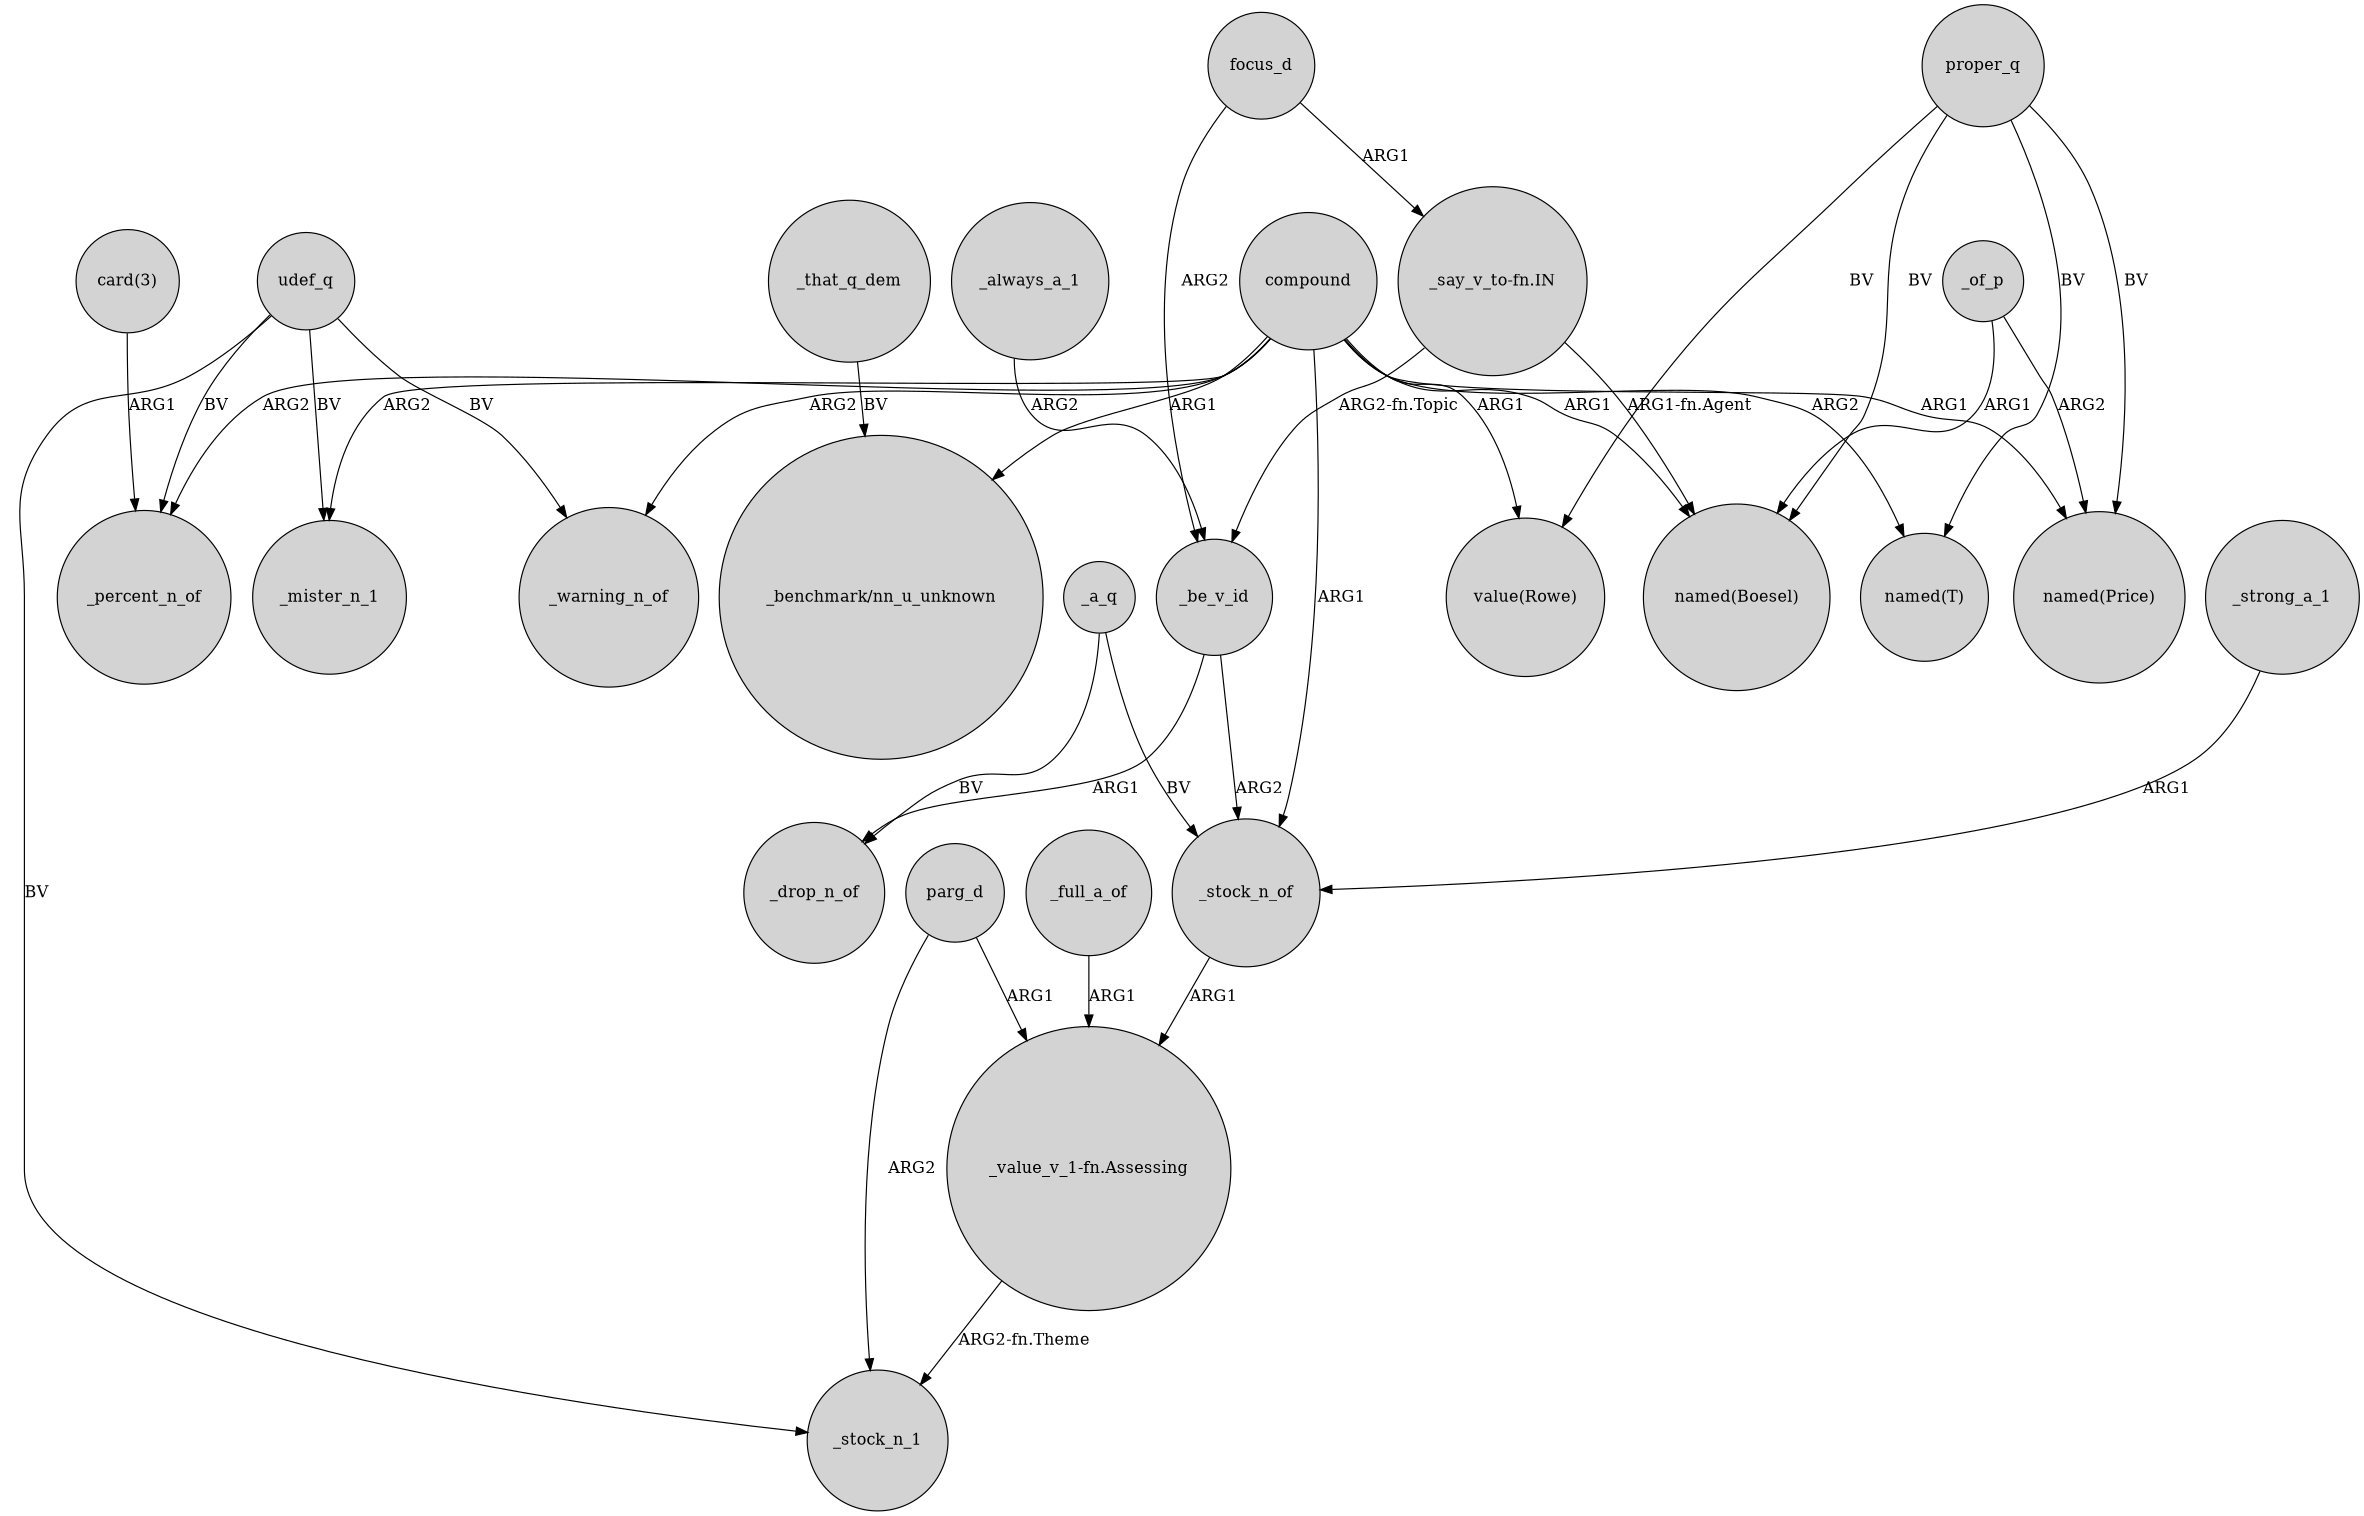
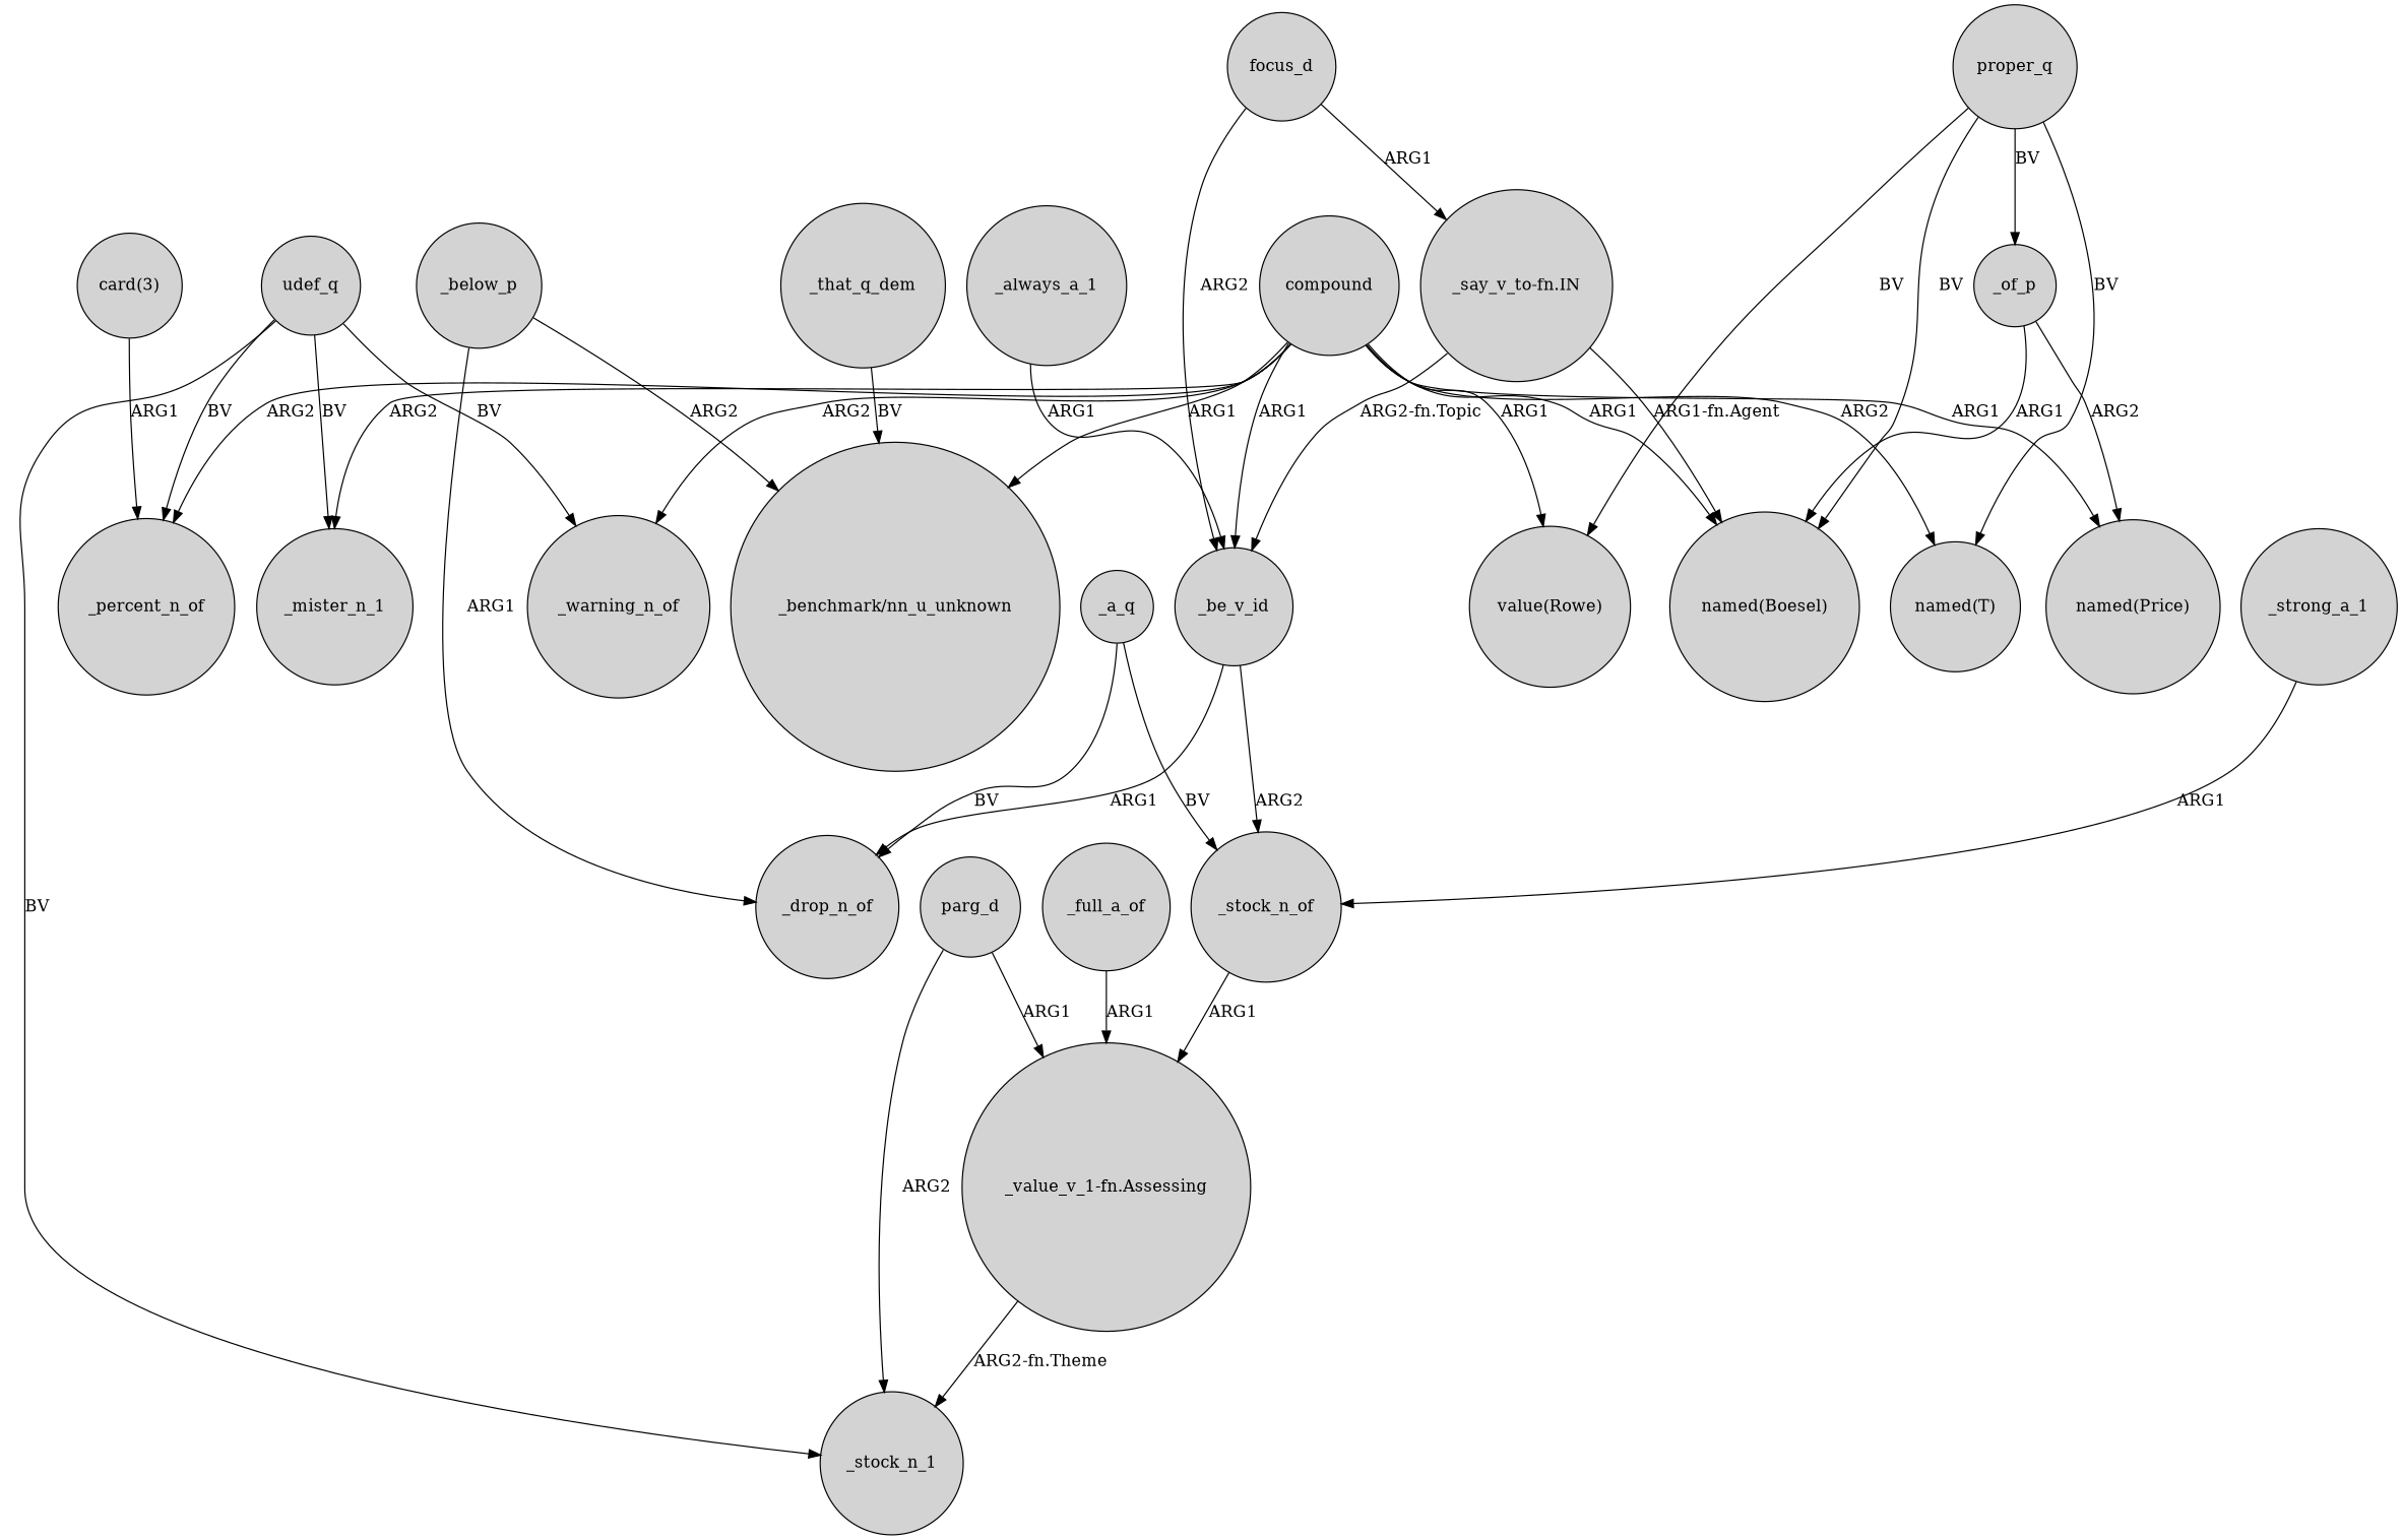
  digraph {
    node [shape=circle style=filled]
    focus_d
    _be_v_id
    "_say_v_to-fn.IN"
    n4 [label=_stock_n_of]
    _drop_n_of
    "named(Boesel)"
    "_value_v_1-fn.Assessing"
    _of_p
    "named(Price)"
    compound
    "named(T)"
    _mister_n_1
    _warning_n_of
    "_benchmark/nn_u_unknown"
    n15 [label="value(Rowe)"]
    _percent_n_of
    _stock_n_1
    proper_q
    _a_q
    udef_q
    _full_a_of
    _always_a_1
+   _below_p
    parg_d
    _that_q_dem
    _strong_a_1
    "card(3)"
    focus_d -> _be_v_id [label=ARG2]
    focus_d -> "_say_v_to-fn.IN" [label=ARG1]
    _be_v_id -> n4 [label=ARG2]
    _be_v_id -> _drop_n_of [label=ARG1]
    "_say_v_to-fn.IN" -> _be_v_id [label="ARG2-fn.Topic"]
    "_say_v_to-fn.IN" -> "named(Boesel)" [label="ARG1-fn.Agent"]
    n4 -> "_value_v_1-fn.Assessing" [label=ARG1]
    "_value_v_1-fn.Assessing" -> _stock_n_1 [label="ARG2-fn.Theme"]
    _of_p -> "named(Boesel)" [label=ARG1]
    _of_p -> "named(Price)" [label=ARG2]
-   compound -> n4 [label=ARG1]
+   compound -> _be_v_id [label=ARG1]
    compound -> "named(Boesel)" [label=ARG1]
    compound -> "named(Price)" [label=ARG1]
    compound -> "named(T)" [label=ARG2]
    compound -> _mister_n_1 [label=ARG2]
    compound -> _warning_n_of [label=ARG2]
    compound -> "_benchmark/nn_u_unknown" [label=ARG1]
    compound -> n15 [label=ARG1]
    compound -> _percent_n_of [label=ARG2]
    proper_q -> "named(Boesel)" [label=BV]
-   proper_q -> "named(Price)" [label=BV]
+   proper_q -> _of_p [label=BV]
    proper_q -> "named(T)" [label=BV]
    proper_q -> n15 [label=BV]
    _a_q -> n4 [label=BV]
    _a_q -> _drop_n_of [label=BV]
    udef_q -> _mister_n_1 [label=BV]
    udef_q -> _warning_n_of [label=BV]
    udef_q -> _percent_n_of [label=BV]
    udef_q -> _stock_n_1 [label=BV]
    _full_a_of -> "_value_v_1-fn.Assessing" [label=ARG1]
-   _always_a_1 -> _be_v_id [label=ARG2]
+   _always_a_1 -> _be_v_id [label=ARG1]
+   _below_p -> _drop_n_of [label=ARG1]
+   _below_p -> "_benchmark/nn_u_unknown" [label=ARG2]
    parg_d -> "_value_v_1-fn.Assessing" [label=ARG1]
    parg_d -> _stock_n_1 [label=ARG2]
    _that_q_dem -> "_benchmark/nn_u_unknown" [label=BV]
    _strong_a_1 -> n4 [label=ARG1]
    "card(3)" -> _percent_n_of [label=ARG1]
  }
